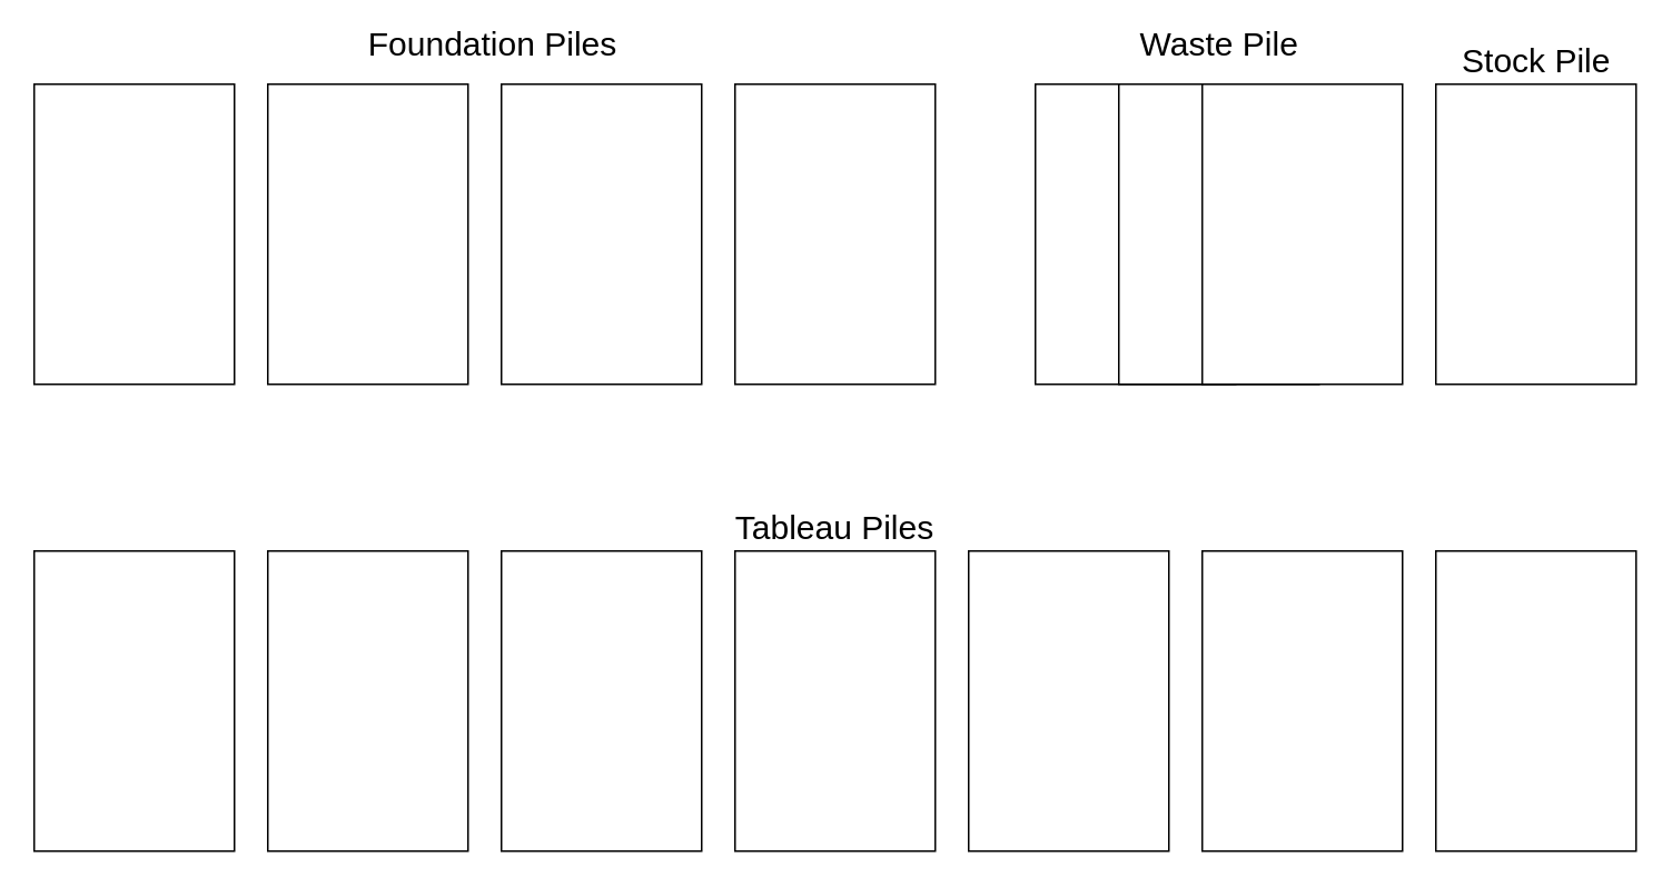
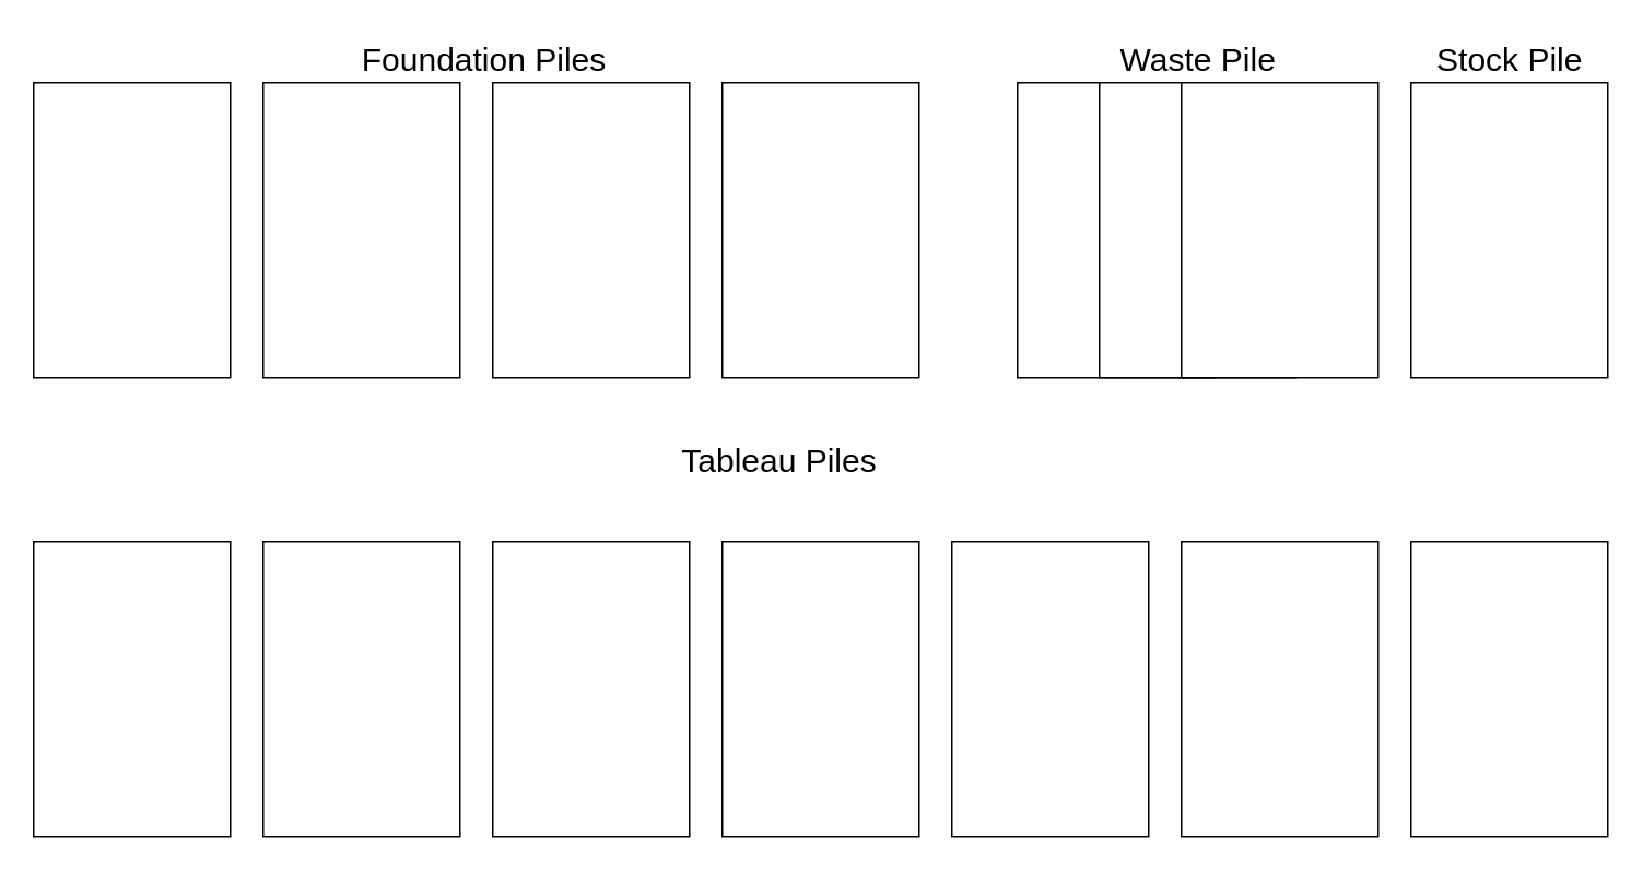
  <mxCell id="0" />
  <mxCell id="1" parent="0" />
  <mxCell id="2" value="" style="rounded=0;whiteSpace=wrap;html=1;" vertex="1" parent="1"><mxGeometry x="20" y="50" width="120" height="180" as="geometry" /></mxCell>
  <mxCell id="3" value="" style="rounded=0;whiteSpace=wrap;html=1;" vertex="1" parent="1"><mxGeometry x="160" y="50" width="120" height="180" as="geometry" /></mxCell>
  <mxCell id="4" value="" style="rounded=0;whiteSpace=wrap;html=1;" vertex="1" parent="1"><mxGeometry x="300" y="50" width="120" height="180" as="geometry" /></mxCell>
  <mxCell id="5" value="" style="rounded=0;whiteSpace=wrap;html=1;" vertex="1" parent="1"><mxGeometry x="440" y="50" width="120" height="180" as="geometry" /></mxCell>
- <mxCell id="6" value="&lt;font style=&quot;font-size: 20px;&quot;&gt;Foundation Piles&lt;/font&gt;" style="text;html=1;strokeColor=none;fillColor=none;align=center;verticalAlign=middle;whiteSpace=wrap;rounded=0;" vertex="1" parent="1"><mxGeometry x="210" y="10" width="170" height="30" as="geometry" /></mxCell>
+ <mxCell id="6" value="&lt;font style=&quot;font-size: 20px;&quot;&gt;Foundation Piles&lt;/font&gt;" style="text;html=1;strokeColor=none;fillColor=none;align=center;verticalAlign=middle;whiteSpace=wrap;rounded=0;" vertex="1" parent="1"><mxGeometry x="210" y="20" width="170" height="30" as="geometry" /></mxCell>
  <mxCell id="7" value="" style="rounded=0;whiteSpace=wrap;html=1;" vertex="1" parent="1"><mxGeometry x="20" y="330" width="120" height="180" as="geometry" /></mxCell>
  <mxCell id="8" value="" style="rounded=0;whiteSpace=wrap;html=1;" vertex="1" parent="1"><mxGeometry x="160" y="330" width="120" height="180" as="geometry" /></mxCell>
  <mxCell id="9" value="" style="rounded=0;whiteSpace=wrap;html=1;" vertex="1" parent="1"><mxGeometry x="300" y="330" width="120" height="180" as="geometry" /></mxCell>
  <mxCell id="10" value="" style="rounded=0;whiteSpace=wrap;html=1;" vertex="1" parent="1"><mxGeometry x="440" y="330" width="120" height="180" as="geometry" /></mxCell>
- <mxCell id="11" value="&lt;font style=&quot;font-size: 20px;&quot;&gt;Tableau Piles&lt;/font&gt;" style="text;html=1;strokeColor=none;fillColor=none;align=center;verticalAlign=middle;whiteSpace=wrap;rounded=0;" vertex="1" parent="1"><mxGeometry x="435" y="300" width="130" height="30" as="geometry" /></mxCell>
+ <mxCell id="11" value="&lt;font style=&quot;font-size: 20px;&quot;&gt;Tableau Piles&lt;/font&gt;" style="text;html=1;strokeColor=none;fillColor=none;align=center;verticalAlign=middle;whiteSpace=wrap;rounded=0;" vertex="1" parent="1"><mxGeometry x="410" y="265" width="130" height="30" as="geometry" /></mxCell>
  <mxCell id="12" value="" style="rounded=0;whiteSpace=wrap;html=1;" vertex="1" parent="1"><mxGeometry x="580" y="330" width="120" height="180" as="geometry" /></mxCell>
  <mxCell id="13" value="" style="rounded=0;whiteSpace=wrap;html=1;" vertex="1" parent="1"><mxGeometry x="720" y="330" width="120" height="180" as="geometry" /></mxCell>
  <mxCell id="14" value="" style="rounded=0;whiteSpace=wrap;html=1;" vertex="1" parent="1"><mxGeometry x="860" y="330" width="120" height="180" as="geometry" /></mxCell>
  <mxCell id="15" value="" style="rounded=0;whiteSpace=wrap;html=1;" vertex="1" parent="1"><mxGeometry x="620" y="50" width="120" height="180" as="geometry" /></mxCell>
  <mxCell id="16" value="" style="rounded=0;whiteSpace=wrap;html=1;" vertex="1" parent="1"><mxGeometry x="670" y="50" width="120" height="180" as="geometry" /></mxCell>
  <mxCell id="17" value="" style="rounded=0;whiteSpace=wrap;html=1;" vertex="1" parent="1"><mxGeometry x="720" y="50" width="120" height="180" as="geometry" /></mxCell>
  <mxCell id="18" value="" style="rounded=0;whiteSpace=wrap;html=1;" vertex="1" parent="1"><mxGeometry x="860" y="50" width="120" height="180" as="geometry" /></mxCell>
  <mxCell id="19" value="&lt;font style=&quot;font-size: 20px;&quot;&gt;Stock Pile&lt;/font&gt;" style="text;html=1;strokeColor=none;fillColor=none;align=center;verticalAlign=middle;whiteSpace=wrap;rounded=0;" vertex="1" parent="1"><mxGeometry x="867.5" y="20" width="105" height="30" as="geometry" /></mxCell>
- <mxCell id="20" value="&lt;font style=&quot;font-size: 20px;&quot;&gt;Waste Pile&lt;/font&gt;" style="text;html=1;strokeColor=none;fillColor=none;align=center;verticalAlign=middle;whiteSpace=wrap;rounded=0;" vertex="1" parent="1"><mxGeometry x="677.5" y="10" width="105" height="30" as="geometry" /></mxCell>
+ <mxCell id="20" value="&lt;font style=&quot;font-size: 20px;&quot;&gt;Waste Pile&lt;/font&gt;" style="text;html=1;strokeColor=none;fillColor=none;align=center;verticalAlign=middle;whiteSpace=wrap;rounded=0;" vertex="1" parent="1"><mxGeometry x="677.5" y="20" width="105" height="30" as="geometry" /></mxCell>
